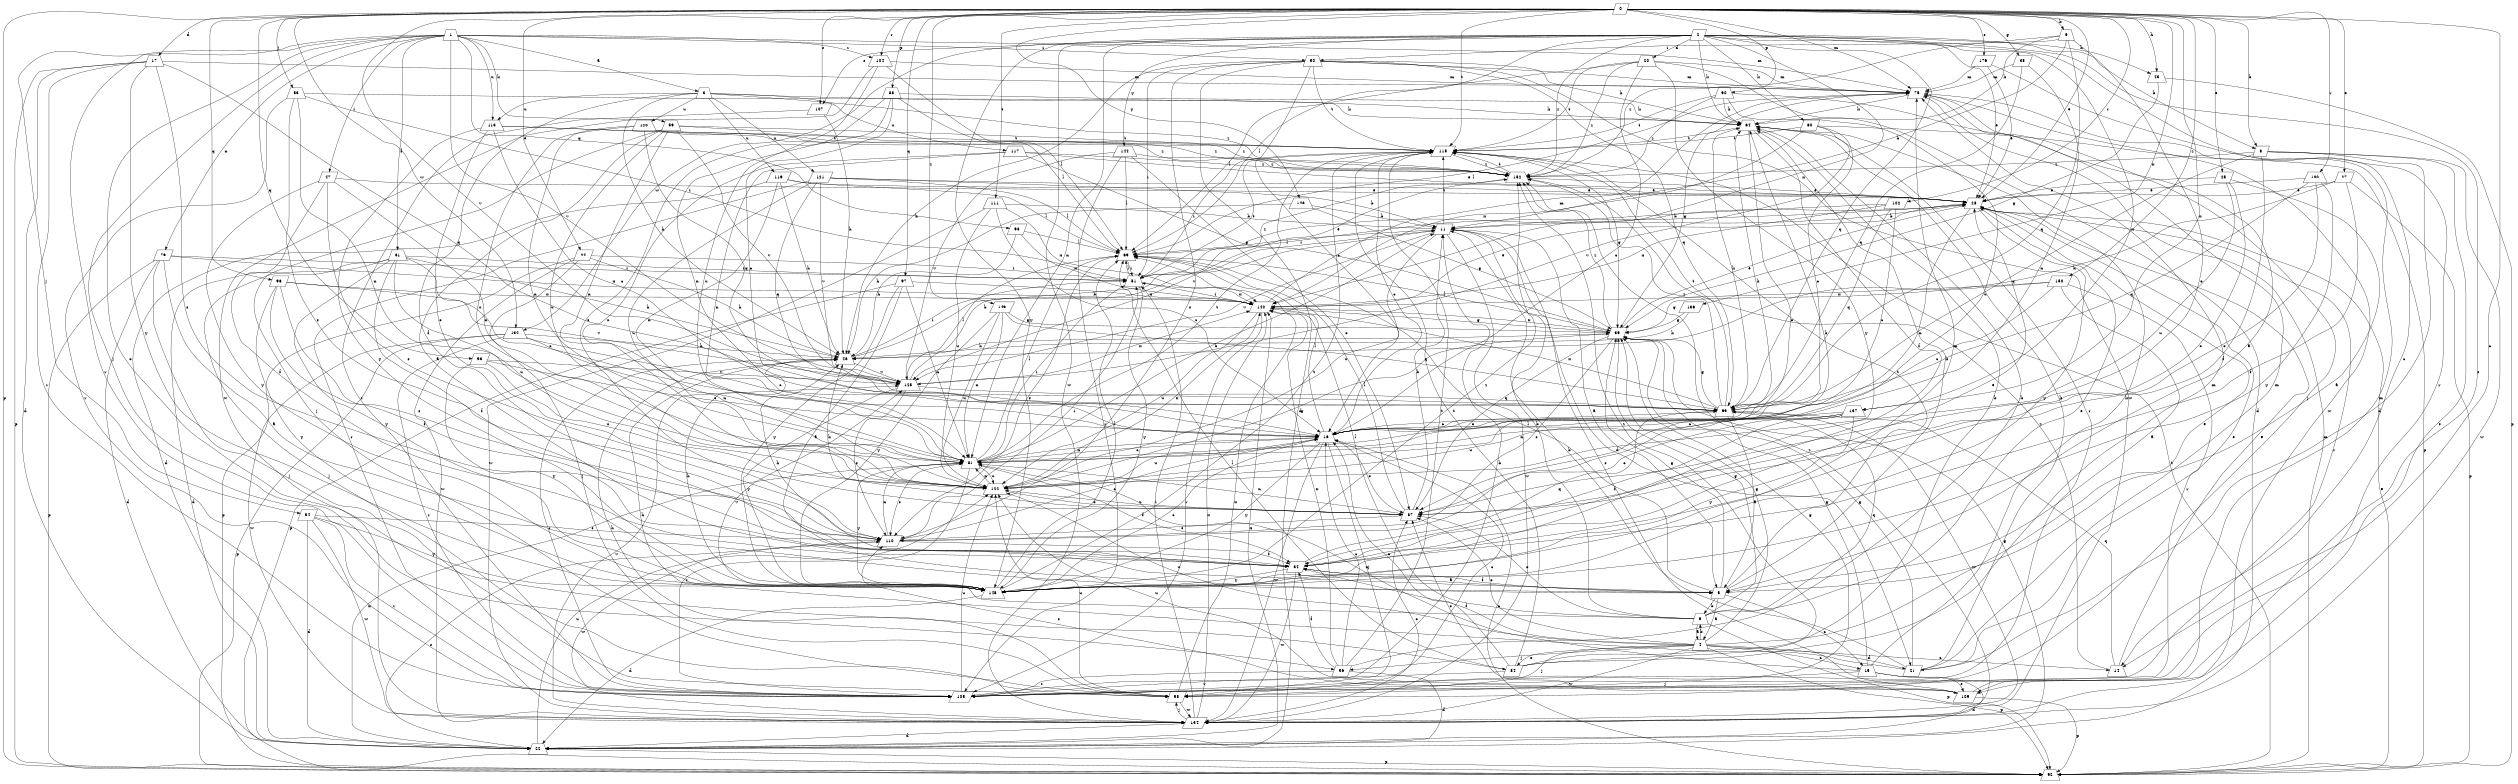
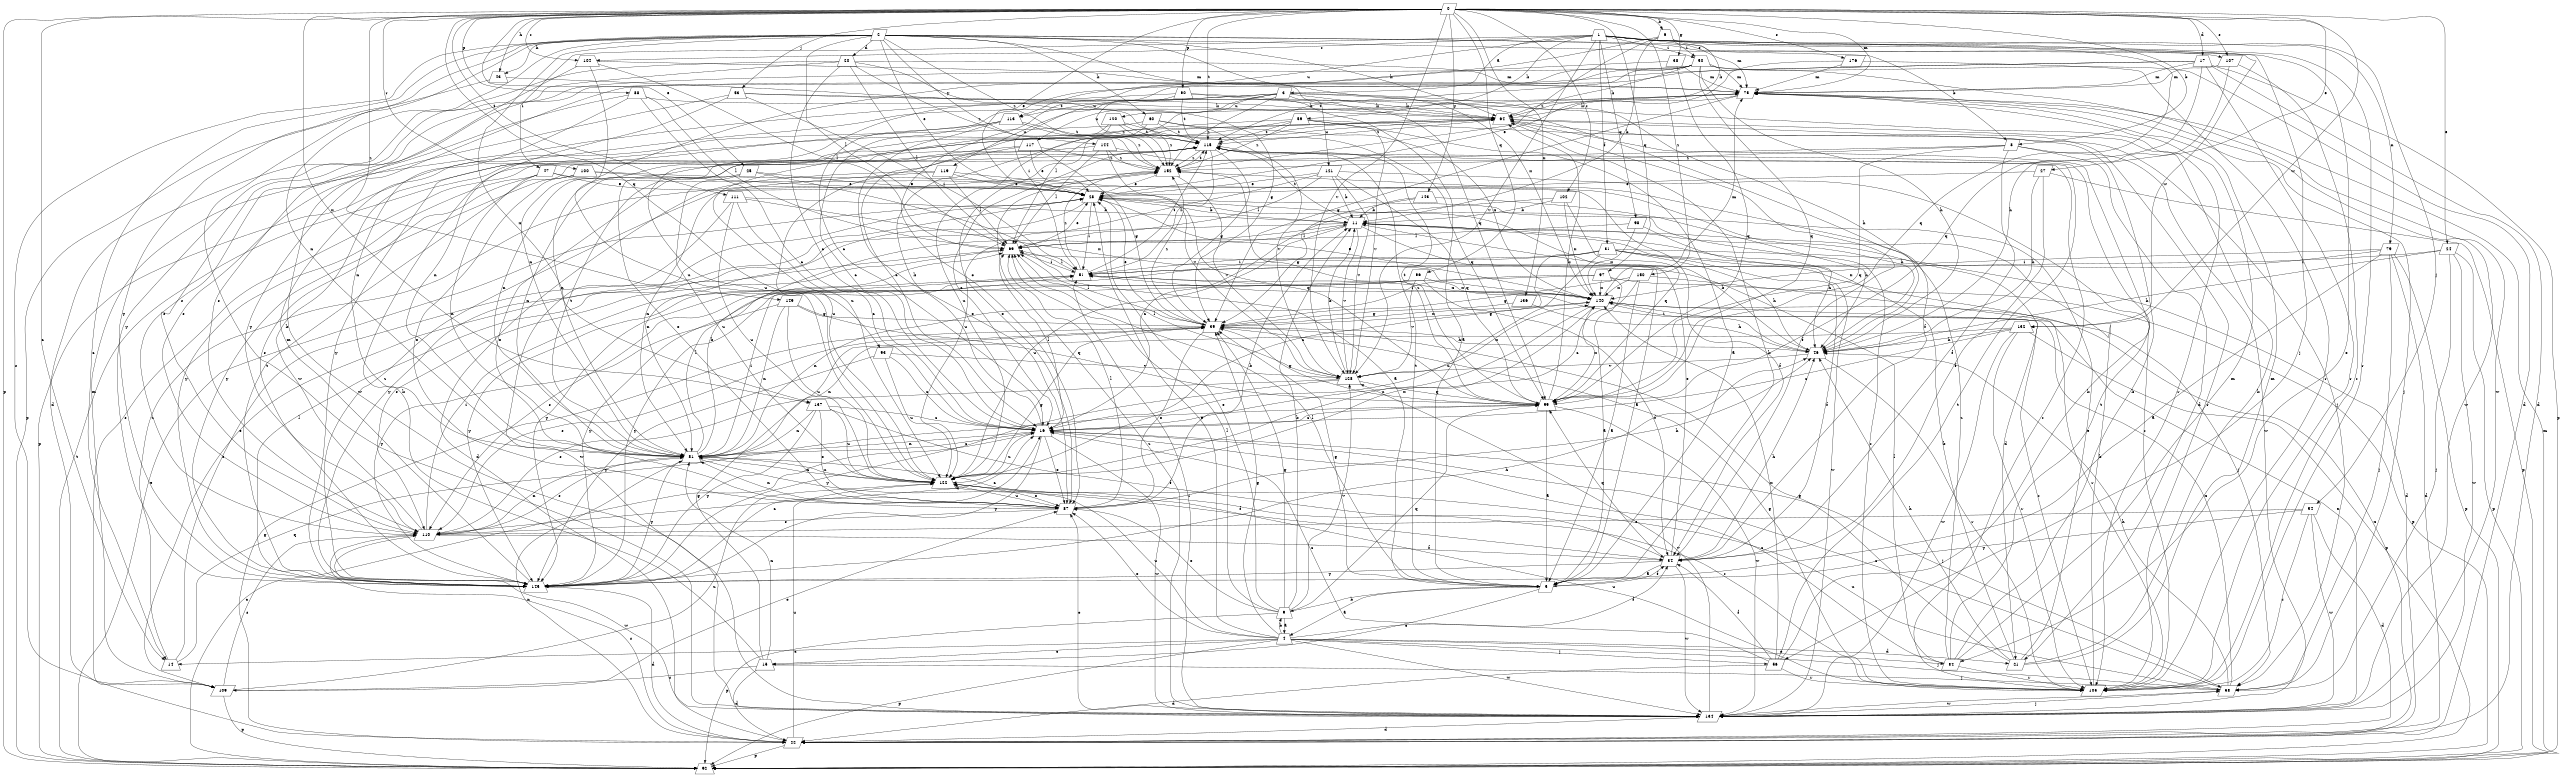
  strict digraph {
    node [shape=parallelogram]
    6 [shape=trapezium]
    0
    8
    14 [shape=trapezium]
    17 [shape=trapezium]
    24
    25
    27
    28
    38
    43 [shape=trapezium]
    53 [shape=trapezium]
    75
    88 [shape=trapezium]
    90 [shape=trapezium]
    92 [shape=trapezium]
    93
    96
    97 [shape=trapezium]
    100 [shape=trapezium]
    102
    104 [shape=trapezium]
    n23 [label=176]
    107
    111 [shape=trapezium]
    115
    128 [shape=trapezium]
    132 [shape=trapezium]
    136
    137 [shape=trapezium]
    143 [shape=trapezium]
    149
    150
    50 [shape=trapezium]
    64 [shape=trapezium]
    99 [shape=trapezium]
    152 [shape=trapezium]
    87
    11
    109
    134
    34
    21
    105
    145 [shape=trapezium]
-   22 [shape=trapezium]
+   22
    110
    46 [shape=trapezium]
    58
    51 [shape=trapezium]
    122 [shape=trapezium]
    5
    81 [shape=trapezium]
    39
    69 [shape=trapezium]
    16 [shape=trapezium]
    140
    1 [shape=trapezium]
-   3 [shape=trapezium]
+   3
    31 [shape=trapezium]
    47
    54
    56
    59 [shape=trapezium]
    79
    84
    98
    n68 [label=113 shape=trapezium]
    117 [shape=trapezium]
    119
    120 [shape=trapezium]
    121
    2
    20 [shape=trapezium]
    60
    144 [shape=trapezium]
    4 [shape=trapezium]
    9 [shape=trapezium]
    15 [shape=trapezium]
    6 -> 50 [label=i]
    6 -> 64 [label=k]
    6 -> 99 [label=q]
    6 -> 152 [label=z]
    6 -> 87 [label=o]
    6 -> 11 [label=b]
    0 -> 6 [label=b]
    0 -> 8 [label=b]
    0 -> 14 [label=c]
    0 -> 17 [label=d]
    0 -> 24 [label=e]
    0 -> 25 [label=e]
    0 -> 27 [label=e]
    0 -> 28 [label=e]
    0 -> 38 [label=g]
    0 -> 43 [label=h]
    0 -> 53 [label=j]
    0 -> 75 [label=m]
    0 -> 88 [label=p]
    0 -> 90 [label=p]
    0 -> 92 [label=p]
    0 -> 93 [label=q]
    0 -> 96 [label=q]
    0 -> 97 [label=q]
    0 -> 100 [label=r]
    0 -> 102 [label=r]
    0 -> 104 [label=r]
    0 -> n23 [label=s]
    0 -> 107 [label=s]
    0 -> 111 [label=t]
    0 -> 115 [label=t]
    0 -> 128 [label=v]
    0 -> 132 [label=w]
    0 -> 136 [label=x]
    0 -> 137 [label=x]
    0 -> 143 [label=y]
    0 -> 149 [label=z]
    0 -> 150 [label=z]
    8 -> 99 [label=q]
    8 -> 152 [label=z]
    8 -> 109 [label=s]
    8 -> 134 [label=w]
    8 -> 34 [label=f]
    8 -> 21 [label=d]
    14 -> 28 [label=e]
    14 -> 99 [label=q]
    14 -> 152 [label=z]
    17 -> 75 [label=m]
    17 -> 92 [label=p]
    17 -> 99 [label=q]
    17 -> 105 [label=r]
    17 -> 145 [label=y]
    17 -> 22 [label=d]
    17 -> 110 [label=s]
    24 -> 92 [label=p]
    24 -> 134 [label=w]
    24 -> 46 [label=h]
    24 -> 58 [label=j]
    24 -> 51 [label=i]
    25 -> 28 [label=e]
    25 -> 87 [label=o]
    25 -> 122 [label=u]
    25 -> 5 [label=a]
    27 -> 28 [label=e]
    27 -> 92 [label=p]
    27 -> 34 [label=f]
    27 -> 46 [label=h]
    28 -> 11 [label=b]
    28 -> 105 [label=r]
    28 -> 145 [label=y]
    28 -> 51 [label=i]
    28 -> 81 [label=n]
    38 -> 75 [label=m]
    38 -> 99 [label=q]
    38 -> 81 [label=n]
    43 -> 92 [label=p]
    43 -> 39 [label=g]
    53 -> 64 [label=k]
    53 -> 105 [label=r]
    53 -> 110 [label=s]
    53 -> 51 [label=i]
    53 -> 81 [label=n]
    75 -> 64 [label=k]
    75 -> 134 [label=w]
    75 -> 58 [label=j]
    75 -> 39 [label=g]
    75 -> 69 [label=l]
    88 -> 64 [label=k]
    88 -> 110 [label=s]
    88 -> 81 [label=n]
    88 -> 69 [label=l]
    88 -> 16 [label=c]
    90 -> 115 [label=t]
    90 -> 64 [label=k]
    90 -> 152 [label=z]
    90 -> 122 [label=u]
    90 -> 5 [label=a]
    92 -> 28 [label=e]
    92 -> 75 [label=m]
    92 -> 115 [label=t]
    92 -> 16 [label=c]
    93 -> 128 [label=v]
    93 -> 145 [label=y]
    93 -> 122 [label=u]
    93 -> 16 [label=c]
    96 -> 128 [label=v]
    96 -> 34 [label=f]
    96 -> 145 [label=y]
    96 -> 110 [label=s]
    96 -> 140 [label=x]
    97 -> 92 [label=p]
    97 -> 145 [label=y]
    97 -> 5 [label=a]
    97 -> 81 [label=n]
    97 -> 140 [label=x]
    100 -> 28 [label=e]
    100 -> 99 [label=q]
    100 -> 87 [label=o]
    100 -> 145 [label=y]
    102 -> 99 [label=q]
    102 -> 11 [label=b]
    102 -> 16 [label=c]
    102 -> 140 [label=x]
    104 -> 75 [label=m]
    104 -> 134 [label=w]
    104 -> 122 [label=u]
    104 -> 69 [label=l]
    n23 -> 28 [label=e]
    n23 -> 75 [label=m]
    n23 -> 105 [label=r]
+   107 -> 75 [label=m]
    107 -> 105 [label=r]
    107 -> 46 [label=h]
    111 -> 11 [label=b]
    111 -> 134 [label=w]
    111 -> 122 [label=u]
    111 -> 16 [label=c]
    111 -> 140 [label=x]
    115 -> 152 [label=z]
    115 -> 51 [label=i]
    115 -> 39 [label=g]
    115 -> 16 [label=c]
    128 -> 99 [label=q]
    128 -> 11 [label=b]
    128 -> 145 [label=y]
    128 -> 110 [label=s]
    128 -> 69 [label=l]
    128 -> 140 [label=x]
    132 -> 92 [label=p]
    132 -> 134 [label=w]
    132 -> 105 [label=r]
    132 -> 46 [label=h]
    132 -> 81 [label=n]
    132 -> 16 [label=c]
    136 -> 46 [label=h]
    136 -> 39 [label=g]
    137 -> 87 [label=o]
    137 -> 34 [label=f]
    137 -> 145 [label=y]
    137 -> 122 [label=u]
    137 -> 81 [label=n]
    137 -> 16 [label=c]
    143 -> 11 [label=b]
    143 -> 46 [label=h]
    143 -> 39 [label=g]
    149 -> 99 [label=q]
    149 -> 145 [label=y]
    149 -> 122 [label=u]
    149 -> 81 [label=n]
    149 -> 39 [label=g]
    150 -> 105 [label=r]
    150 -> 5 [label=a]
    150 -> 39 [label=g]
    150 -> 16 [label=c]
    150 -> 140 [label=x]
    50 -> 75 [label=m]
    50 -> 115 [label=t]
    50 -> 64 [label=k]
    50 -> 99 [label=q]
    50 -> 134 [label=w]
    50 -> 22 [label=d]
    50 -> 110 [label=s]
    50 -> 46 [label=h]
    50 -> 51 [label=i]
    50 -> 16 [label=c]
    64 -> 115 [label=t]
    64 -> 87 [label=o]
    64 -> 34 [label=f]
    64 -> 105 [label=r]
    99 -> 115 [label=t]
    99 -> 64 [label=k]
    99 -> 152 [label=z]
    99 -> 134 [label=w]
    99 -> 5 [label=a]
    99 -> 39 [label=g]
    99 -> 16 [label=c]
    99 -> 140 [label=x]
    152 -> 28 [label=e]
    152 -> 115 [label=t]
    152 -> 128 [label=v]
    87 -> 11 [label=b]
    87 -> 110 [label=s]
    87 -> 46 [label=h]
    87 -> 122 [label=u]
    87 -> 81 [label=n]
    87 -> 69 [label=l]
    11 -> 115 [label=t]
    11 -> 128 [label=v]
    11 -> 109 [label=s]
    11 -> 134 [label=w]
    11 -> 21 [label=d]
    11 -> 122 [label=u]
    11 -> 5 [label=a]
    11 -> 69 [label=l]
    109 -> 75 [label=m]
    109 -> 92 [label=p]
    109 -> 87 [label=o]
    109 -> 110 [label=s]
    109 -> 122 [label=u]
    134 -> 128 [label=v]
    134 -> 152 [label=z]
    134 -> 87 [label=o]
    134 -> 22 [label=d]
    134 -> 58 [label=j]
    134 -> 51 [label=i]
    134 -> 140 [label=x]
    34 -> 28 [label=e]
    34 -> 99 [label=q]
    34 -> 134 [label=w]
    34 -> 145 [label=y]
    34 -> 46 [label=h]
    34 -> 5 [label=a]
    21 -> 28 [label=e]
    21 -> 75 [label=m]
    21 -> 64 [label=k]
    21 -> 11 [label=b]
    21 -> 46 [label=h]
    21 -> 39 [label=g]
    105 -> 11 [label=b]
    105 -> 122 [label=u]
    105 -> 39 [label=g]
    145 -> 75 [label=m]
    145 -> 115 [label=t]
    145 -> 152 [label=z]
    145 -> 22 [label=d]
    145 -> 46 [label=h]
    145 -> 69 [label=l]
    145 -> 16 [label=c]
    22 -> 92 [label=p]
    22 -> 110 [label=s]
    22 -> 122 [label=u]
    22 -> 81 [label=n]
    22 -> 39 [label=g]
    22 -> 140 [label=x]
    110 -> 64 [label=k]
    110 -> 134 [label=w]
    110 -> 34 [label=f]
    110 -> 51 [label=i]
    110 -> 81 [label=n]
    110 -> 16 [label=c]
    46 -> 128 [label=v]
    46 -> 11 [label=b]
    46 -> 105 [label=r]
    46 -> 51 [label=i]
    58 -> 134 [label=w]
    58 -> 46 [label=h]
    58 -> 122 [label=u]
    58 -> 16 [label=c]
    58 -> 140 [label=x]
    51 -> 115 [label=t]
    51 -> 152 [label=z]
    51 -> 145 [label=y]
    51 -> 69 [label=l]
    51 -> 140 [label=x]
    122 -> 87 [label=o]
    122 -> 81 [label=n]
    122 -> 39 [label=g]
    122 -> 140 [label=x]
    5 -> 115 [label=t]
    5 -> 64 [label=k]
    5 -> 34 [label=f]
    5 -> 39 [label=g]
    5 -> 69 [label=l]
    5 -> 4 [label=a]
    5 -> 9 [label=b]
    5 -> 15 [label=c]
    81 -> 115 [label=t]
    81 -> 11 [label=b]
    81 -> 34 [label=f]
    81 -> 105 [label=r]
    81 -> 145 [label=y]
    81 -> 110 [label=s]
    81 -> 51 [label=i]
    81 -> 122 [label=u]
    81 -> 69 [label=l]
    81 -> 16 [label=c]
    39 -> 28 [label=e]
    39 -> 152 [label=z]
    39 -> 87 [label=o]
    39 -> 110 [label=s]
    39 -> 46 [label=h]
    39 -> 69 [label=l]
    39 -> 140 [label=x]
    69 -> 28 [label=e]
    69 -> 110 [label=s]
    69 -> 51 [label=i]
    16 -> 64 [label=k]
    16 -> 87 [label=o]
    16 -> 134 [label=w]
    16 -> 145 [label=y]
    16 -> 58 [label=j]
    16 -> 122 [label=u]
    16 -> 81 [label=n]
    16 -> 69 [label=l]
    140 -> 28 [label=e]
    140 -> 75 [label=m]
    140 -> 105 [label=r]
    140 -> 51 [label=i]
    140 -> 122 [label=u]
    140 -> 39 [label=g]
    1 -> 75 [label=m]
    1 -> 104 [label=r]
    1 -> 128 [label=v]
    1 -> 50 [label=i]
    1 -> 105 [label=r]
    1 -> 3 [label=a]
    1 -> 31 [label=f]
    1 -> 47 [label=i]
    1 -> 54 [label=j]
    1 -> 56 [label=j]
    1 -> 59 [label=k]
    1 -> 79 [label=n]
    1 -> 84 [label=o]
    1 -> 98 [label=q]
    1 -> n68 [label=u]
    3 -> 64 [label=k]
    3 -> 152 [label=z]
    3 -> 34 [label=f]
    3 -> 46 [label=h]
    3 -> n68 [label=u]
    3 -> 117 [label=u]
    3 -> 119 [label=u]
    3 -> 120 [label=u]
    3 -> 121 [label=u]
    31 -> 34 [label=f]
    31 -> 145 [label=y]
    31 -> 22 [label=d]
    31 -> 46 [label=h]
    31 -> 58 [label=j]
    31 -> 51 [label=i]
    31 -> 122 [label=u]
    31 -> 16 [label=c]
    47 -> 28 [label=e]
    47 -> 34 [label=f]
    47 -> 145 [label=y]
    47 -> 110 [label=s]
    47 -> 81 [label=n]
    54 -> 134 [label=w]
    54 -> 105 [label=r]
    54 -> 145 [label=y]
    54 -> 22 [label=d]
    54 -> 110 [label=s]
    56 -> 115 [label=t]
    56 -> 64 [label=k]
    56 -> 34 [label=f]
    56 -> 105 [label=r]
    56 -> 22 [label=d]
    56 -> 16 [label=c]
    56 -> 140 [label=x]
    59 -> 115 [label=t]
    59 -> 128 [label=v]
    59 -> 152 [label=z]
    59 -> 58 [label=j]
    59 -> 122 [label=u]
    59 -> 5 [label=a]
    59 -> 81 [label=n]
    79 -> 92 [label=p]
    79 -> 22 [label=d]
    79 -> 58 [label=j]
    79 -> 51 [label=i]
    79 -> 5 [label=a]
    79 -> 140 [label=x]
    84 -> 75 [label=m]
    84 -> 115 [label=t]
    84 -> 64 [label=k]
    84 -> 152 [label=z]
    84 -> 105 [label=r]
    84 -> 69 [label=l]
    84 -> 16 [label=c]
    98 -> 46 [label=h]
    98 -> 69 [label=l]
    98 -> 140 [label=x]
    n68 -> 115 [label=t]
    n68 -> 152 [label=z]
    n68 -> 87 [label=o]
    n68 -> 145 [label=y]
    n68 -> 16 [label=c]
    117 -> 28 [label=e]
    117 -> 152 [label=z]
    117 -> 122 [label=u]
    117 -> 81 [label=n]
    117 -> 39 [label=g]
    119 -> 28 [label=e]
    119 -> 22 [label=d]
    119 -> 46 [label=h]
    119 -> 81 [label=n]
    119 -> 69 [label=l]
    120 -> 115 [label=t]
    120 -> 99 [label=q]
    120 -> 152 [label=z]
    120 -> 122 [label=u]
    120 -> 81 [label=n]
    121 -> 28 [label=e]
    121 -> 128 [label=v]
    121 -> 99 [label=q]
    121 -> 11 [label=b]
    121 -> 105 [label=r]
    121 -> 122 [label=u]
    121 -> 69 [label=l]
    2 -> 8 [label=b]
    2 -> 14 [label=c]
    2 -> 28 [label=e]
    2 -> 43 [label=h]
    2 -> 107 [label=s]
    2 -> 132 [label=w]
    2 -> 137 [label=x]
    2 -> 64 [label=k]
    2 -> 99 [label=q]
    2 -> 152 [label=z]
    2 -> 109 [label=s]
    2 -> 134 [label=w]
    2 -> 145 [label=y]
    2 -> 81 [label=n]
    2 -> 69 [label=l]
    2 -> 140 [label=x]
    2 -> 20 [label=d]
    2 -> 60 [label=k]
    2 -> 144 [label=y]
    20 -> 75 [label=m]
    20 -> 115 [label=t]
    20 -> 152 [label=z]
    20 -> 145 [label=y]
    20 -> 22 [label=d]
    20 -> 69 [label=l]
    20 -> 16 [label=c]
    60 -> 92 [label=p]
    60 -> 115 [label=t]
    60 -> 128 [label=v]
    60 -> 16 [label=c]
    60 -> 140 [label=x]
    144 -> 128 [label=v]
    144 -> 152 [label=z]
    144 -> 87 [label=o]
    144 -> 105 [label=r]
    144 -> 69 [label=l]
    4 -> 14 [label=c]
    4 -> 28 [label=e]
    4 -> 92 [label=p]
    4 -> 87 [label=o]
    4 -> 134 [label=w]
    4 -> 34 [label=f]
    4 -> 21 [label=d]
    4 -> 58 [label=j]
    4 -> 122 [label=u]
    4 -> 39 [label=g]
    4 -> 56 [label=j]
    4 -> 84 [label=o]
    4 -> 9 [label=b]
    4 -> 15 [label=c]
    9 -> 28 [label=e]
    9 -> 92 [label=p]
    9 -> 128 [label=v]
    9 -> 99 [label=q]
    9 -> 87 [label=o]
    9 -> 11 [label=b]
    9 -> 39 [label=g]
    9 -> 69 [label=l]
    9 -> 4 [label=a]
    15 -> 64 [label=k]
    15 -> 109 [label=s]
    15 -> 22 [label=d]
    15 -> 58 [label=j]
    15 -> 81 [label=n]
    15 -> 39 [label=g]
  }
